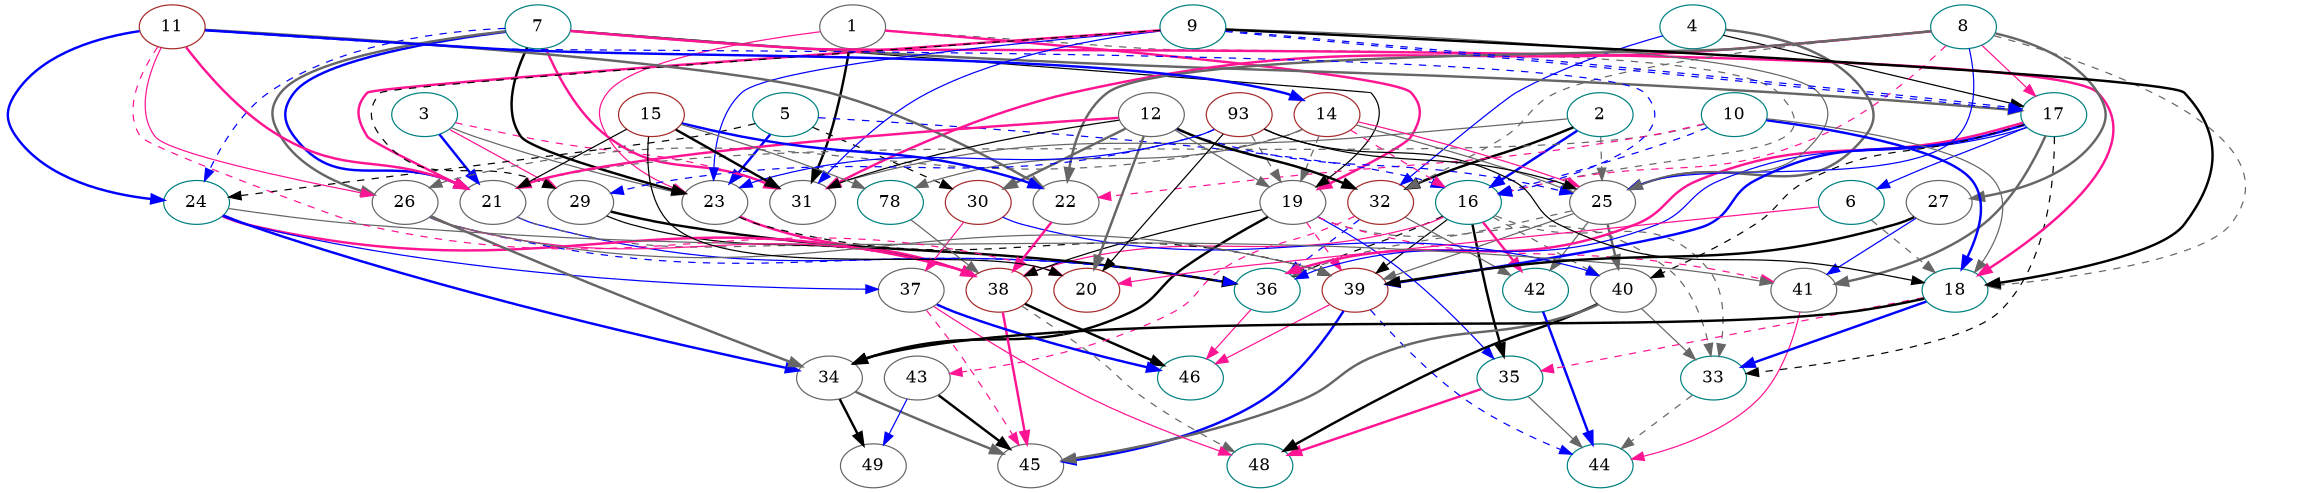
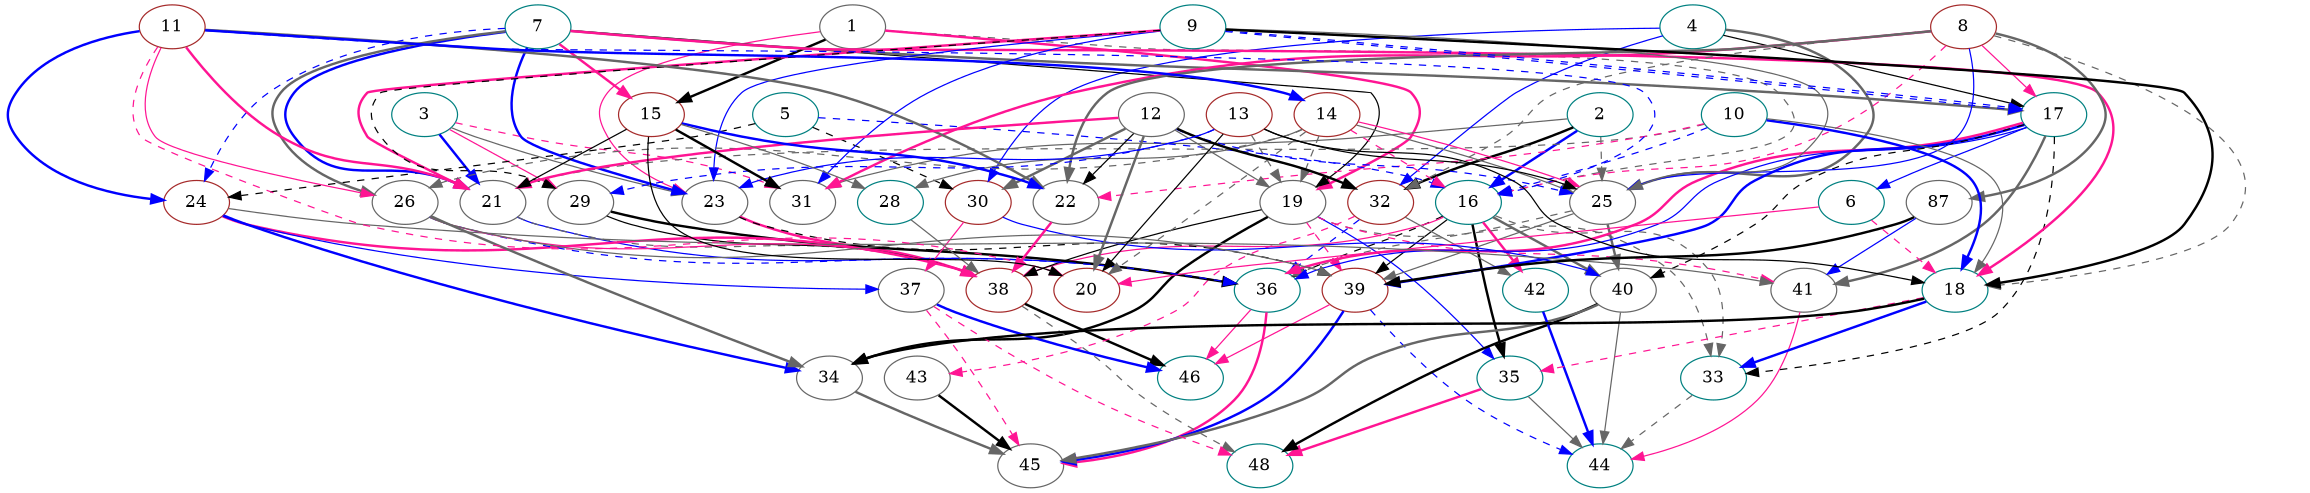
  digraph {
    node [alpha=0.08 color=teal]
    edge [color=gray40 style=bold]
    1 [alpha=0.20 color=gray40 expect_size=13146112]
    16 [alpha=0.14 expect_size=35665920]
    19 [alpha=0.04 color=gray40 expect_size=45150208]
    23 [alpha=0.05 color=gray40 expect_size=10346496]
    31 [alpha=0.18 color=gray40 expect_size=50643968]
    33 [alpha=0.13 expect_size=31682560]
    35 [alpha=0.14 expect_size=19018752]
    36 [alpha=0.15 expect_size=32186368]
    38 [alpha=0.19 color=brown expect_size=16215040]
    39 [alpha=0.04 color=brown expect_size=20147200]
    40 [color=gray40 expect_size=25162752]
    42 [alpha=0.10 expect_size=12795904]
    41 [alpha=0.02 color=gray40 expect_size=16500736]
    34 [alpha=0.06 color=gray40 expect_size=42757120]
    44 [alpha=0.11 expect_size=14546944]
    48 [alpha=0.10 expect_size=27018240]
    46 [alpha=0.09 expect_size=13061120]
    45 [alpha=0.06 color=gray40 expect_size=27778048]
-   49 [color=gray40 expect_size=24462336]
    2 [expect_size=5555200]
    25 [alpha=0.06 color=gray40 expect_size=17714176]
    32 [color=brown expect_size=24433664]
    43 [alpha=0.00 color=gray40 expect_size=31767552]
    3 [alpha=0.13 expect_size=22795264]
    21 [alpha=0.09 color=gray40 expect_size=26487808]
    29 [alpha=0.02 color=gray40 expect_size=5854208]
    4 [alpha=0.07 expect_size=13790208]
    17 [alpha=0.13 expect_size=41206784]
    30 [alpha=0.16 color=brown expect_size=15627264]
    6 [alpha=0.02 expect_size=23704576]
    37 [alpha=0.11 color=gray40 expect_size=6351872]
    5 [alpha=0.18 expect_size=29774848]
-   24 [alpha=0.10 expect_size=5747712]
+   24 [alpha=0.10 color=brown expect_size=5747712]
    18 [alpha=0.06 expect_size=32420864]
    20 [alpha=0.15 color=brown expect_size=5265408]
    7 [alpha=0.16 expect_size=32756736]
    26 [alpha=0.09 color=gray40 expect_size=21985280]
-   8 [alpha=0.05 expect_size=10800128]
+   8 [alpha=0.05 color=brown expect_size=10800128]
    22 [alpha=0.03 color=gray40 expect_size=38851584]
-   27 [alpha=0.04 color=gray40 expect_size=6961152]
+   27 [alpha=0.04 color=gray40 expect_size=6961152 label=87]
    9 [alpha=0.03 expect_size=12257280]
    10 [alpha=0.09 expect_size=37665792]
    11 [alpha=0.05 color=brown expect_size=23879680]
    14 [alpha=0.05 color=brown expect_size=24700928]
    12 [color=gray40 expect_size=22959104]
-   13 [alpha=0.18 color=brown expect_size=40747008 label=93]
-   28 [alpha=0.02 expect_size=38287360 label=78]
+   13 [alpha=0.18 color=brown expect_size=40747008]
+   28 [alpha=0.02 expect_size=38287360]
    15 [alpha=0.02 color=brown expect_size=41213952]
    1 -> 16 [style=dashed]
    1 -> 19 [color=deeppink]
    1 -> 23 [color=deeppink style=solid]
-   1 -> 31 [color=black]
+   1 -> 15 [color=black]
    16 -> 33 [style=dashed]
    16 -> 35 [color=black]
    16 -> 36 [color=black style=dashed]
    16 -> 38 [color=deeppink style=solid]
    16 -> 39 [color=black style=solid]
-   16 -> 40 [style=dashed]
+   16 -> 40
    16 -> 42 [color=deeppink]
    19 -> 33 [style=dashed]
    19 -> 35 [color=blue style=solid]
    19 -> 38 [color=black style=solid]
    19 -> 39 [color=deeppink style=dashed]
    19 -> 41 [color=deeppink style=dashed]
    19 -> 34 [color=black]
    23 -> 38 [color=deeppink]
    23 -> 39 [color=black style=dashed]
    33 -> 44 [style=dashed]
    35 -> 44 [style=solid]
    35 -> 48 [color=deeppink]
    36 -> 46 [color=deeppink style=solid]
    38 -> 48 [style=dashed]
    38 -> 46 [color=black]
-   38 -> 45 [color=deeppink]
+   36 -> 45 [color=deeppink]
    39 -> 44 [color=blue style=dashed]
    39 -> 46 [color=deeppink style=solid]
    39 -> 45 [color=blue]
-   40 -> 33 [style=solid]
+   40 -> 44 [style=solid]
    40 -> 48 [color=black]
    40 -> 45
    42 -> 44 [color=blue]
    41 -> 44 [color=deeppink style=solid]
    34 -> 45
-   34 -> 49 [color=black]
    2 -> 16 [color=blue]
    2 -> 31 [style=solid]
    2 -> 25 [style=dashed]
    2 -> 32 [color=black]
    25 -> 36 [style=dashed]
    25 -> 39 [style=solid]
    25 -> 40
-   25 -> 42 [style=solid]
    32 -> 36 [color=blue style=dashed]
    32 -> 42 [style=solid]
    32 -> 43 [color=deeppink style=dashed]
    43 -> 45 [color=black]
-   43 -> 49 [color=blue style=solid]
    3 -> 23 [style=solid]
    3 -> 31 [color=deeppink style=dashed]
    3 -> 21 [color=blue]
    3 -> 29 [color=deeppink style=solid]
    21 -> 36 [color=blue style=solid]
    21 -> 38 [style=dashed]
    29 -> 36 [color=black]
    29 -> 38 [color=black style=solid]
    4 -> 25
    4 -> 32 [color=blue style=solid]
    4 -> 17 [color=black style=solid]
+   4 -> 30 [color=blue style=solid]
    17 -> 33 [color=black style=dashed]
    17 -> 36 [color=deeppink]
    17 -> 36 [color=blue style=solid]
    17 -> 39 [color=blue]
    17 -> 40 [color=black style=dashed]
    17 -> 41
    17 -> 6 [color=blue style=solid]
    30 -> 40 [color=blue style=solid]
    30 -> 37 [color=deeppink style=solid]
-   6 -> 18 [style=dashed]
+   6 -> 18 [color=deeppink style=dashed]
    6 -> 20 [color=deeppink style=solid]
-   37 -> 48 [color=deeppink style=solid]
+   37 -> 48 [color=deeppink style=dashed]
    37 -> 46 [color=blue]
    37 -> 45 [color=deeppink style=dashed]
    5 -> 16 [color=blue style=dashed]
-   5 -> 23 [color=blue]
    5 -> 30 [color=black style=dashed]
    5 -> 24 [color=black style=dashed]
    24 -> 38 [color=deeppink]
    24 -> 41 [style=solid]
    24 -> 34 [color=blue]
    24 -> 37 [color=blue style=solid]
    18 -> 33 [color=blue]
    18 -> 35 [color=deeppink style=dashed]
    18 -> 34 [color=black]
    7 -> 19 [color=black style=solid]
-   7 -> 23 [color=black]
-   7 -> 31 [color=deeppink]
+   7 -> 23 [color=blue]
+   7 -> 15 [color=deeppink]
    7 -> 21 [color=blue]
    7 -> 17
    7 -> 24 [color=blue style=dashed]
    7 -> 18 [color=deeppink]
    7 -> 26
    26 -> 36 [color=blue style=dashed]
    26 -> 38 [color=deeppink style=solid]
    26 -> 39 [style=solid]
    26 -> 34
    8 -> 16 [color=deeppink style=dashed]
    8 -> 31 [color=deeppink]
    8 -> 25 [color=blue style=solid]
    8 -> 32 [style=dashed]
    8 -> 17 [color=deeppink style=solid]
    8 -> 18 [style=dashed]
    8 -> 22
    8 -> 27
    22 -> 38 [color=deeppink]
    27 -> 39 [color=black]
    27 -> 41 [color=blue style=solid]
    9 -> 23 [color=blue style=solid]
    9 -> 31 [color=blue style=solid]
    9 -> 25 [style=solid]
    9 -> 21 [color=deeppink]
    9 -> 29 [color=black style=dashed]
    9 -> 17 [color=blue style=dashed]
    9 -> 17 [color=blue style=dashed]
    9 -> 18 [color=black]
    10 -> 16 [color=blue style=dashed]
    10 -> 21 [style=dashed]
    10 -> 18 [color=blue]
    10 -> 18 [style=solid]
    10 -> 22 [color=deeppink style=dashed]
    11 -> 16 [color=blue style=dashed]
    11 -> 21 [color=deeppink]
    11 -> 24 [color=blue]
    11 -> 20 [color=deeppink style=dashed]
    11 -> 26 [color=deeppink style=solid]
    11 -> 22
    11 -> 14 [color=blue]
    14 -> 16 [color=deeppink style=dashed]
    14 -> 19 [style=dashed]
    14 -> 25 [style=solid]
    14 -> 25 [color=deeppink style=solid]
+   14 -> 20 [style=dashed]
    14 -> 26 [style=dashed]
    14 -> 28 [style=solid]
    12 -> 19 [style=solid]
-   12 -> 31 [color=black style=solid]
+   12 -> 22 [color=black style=solid]
    12 -> 25 [color=blue style=dashed]
    12 -> 32 [color=black]
    12 -> 21 [color=deeppink]
    12 -> 30
    12 -> 20
    13 -> 19 [style=dashed]
    13 -> 23 [color=blue style=solid]
    13 -> 25 [color=black style=solid]
    13 -> 29 [color=blue style=dashed]
    13 -> 18 [color=black style=solid]
    13 -> 20 [color=black style=solid]
    28 -> 38 [style=solid]
    15 -> 31 [color=black]
    15 -> 21 [color=black style=solid]
    15 -> 20 [color=black style=solid]
    15 -> 22 [color=blue]
    15 -> 28 [style=solid]
  }
